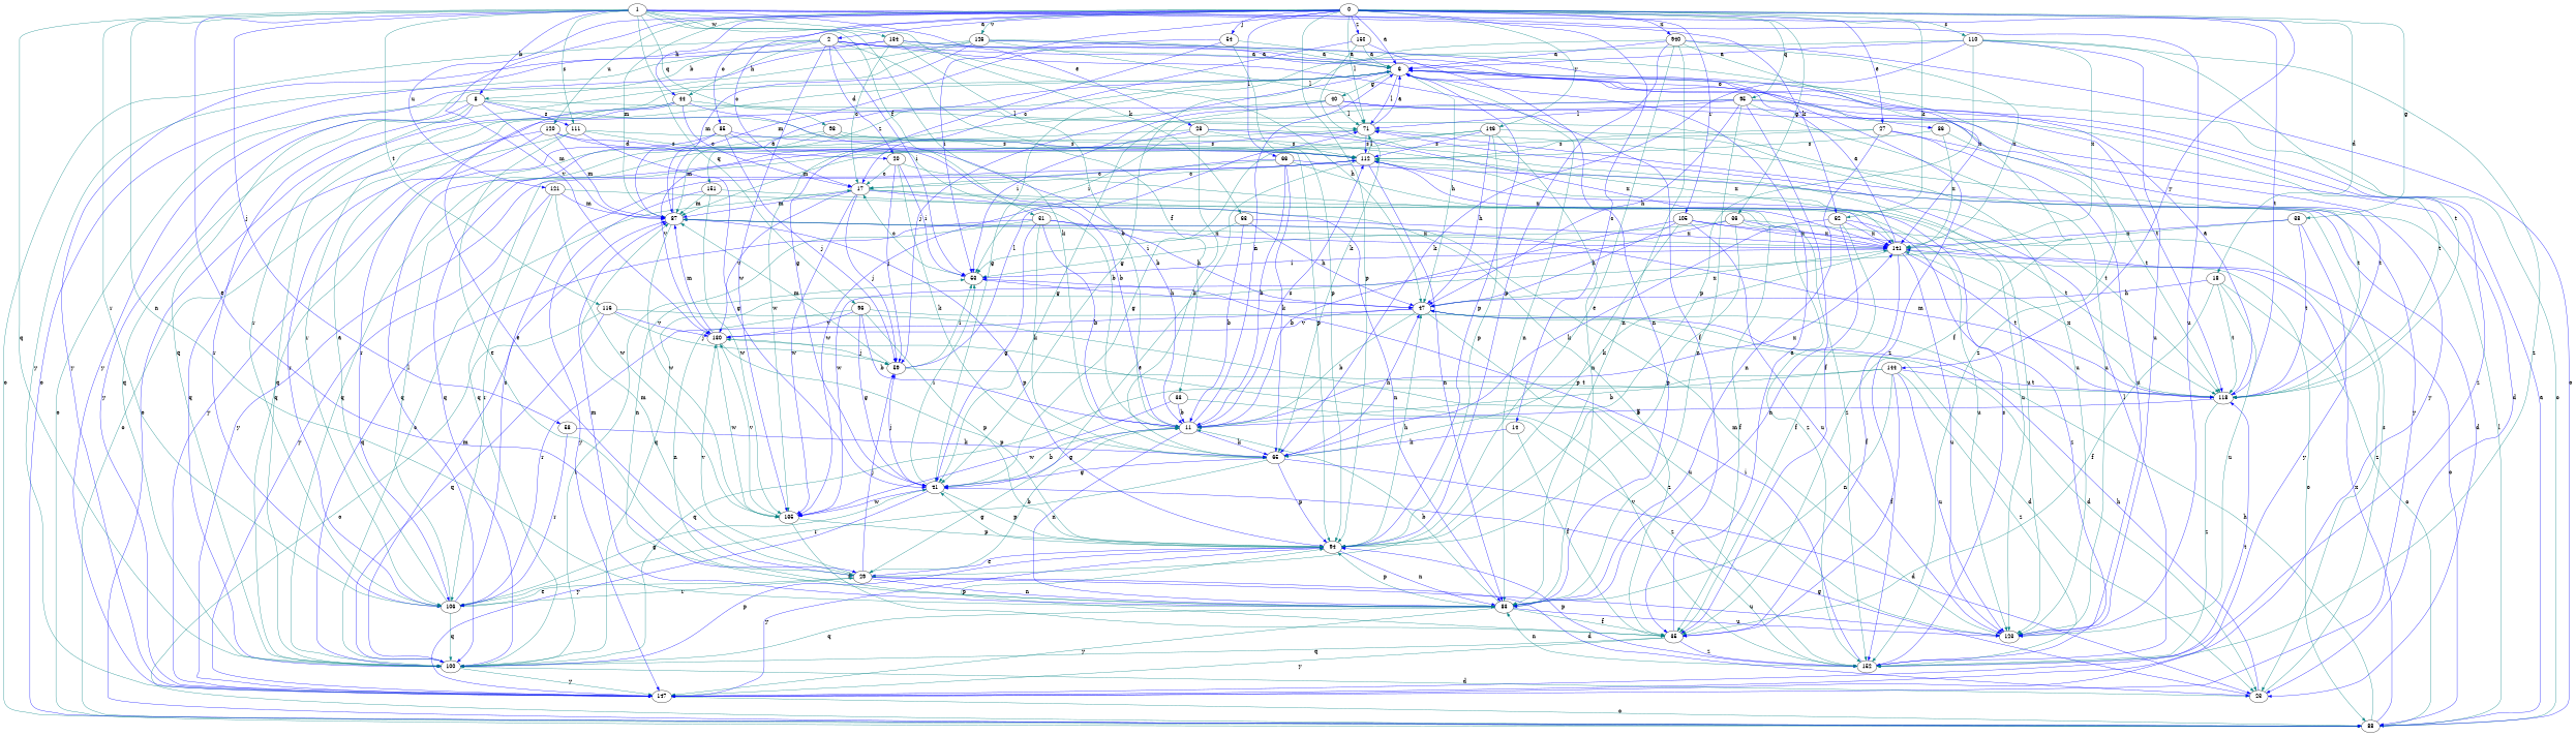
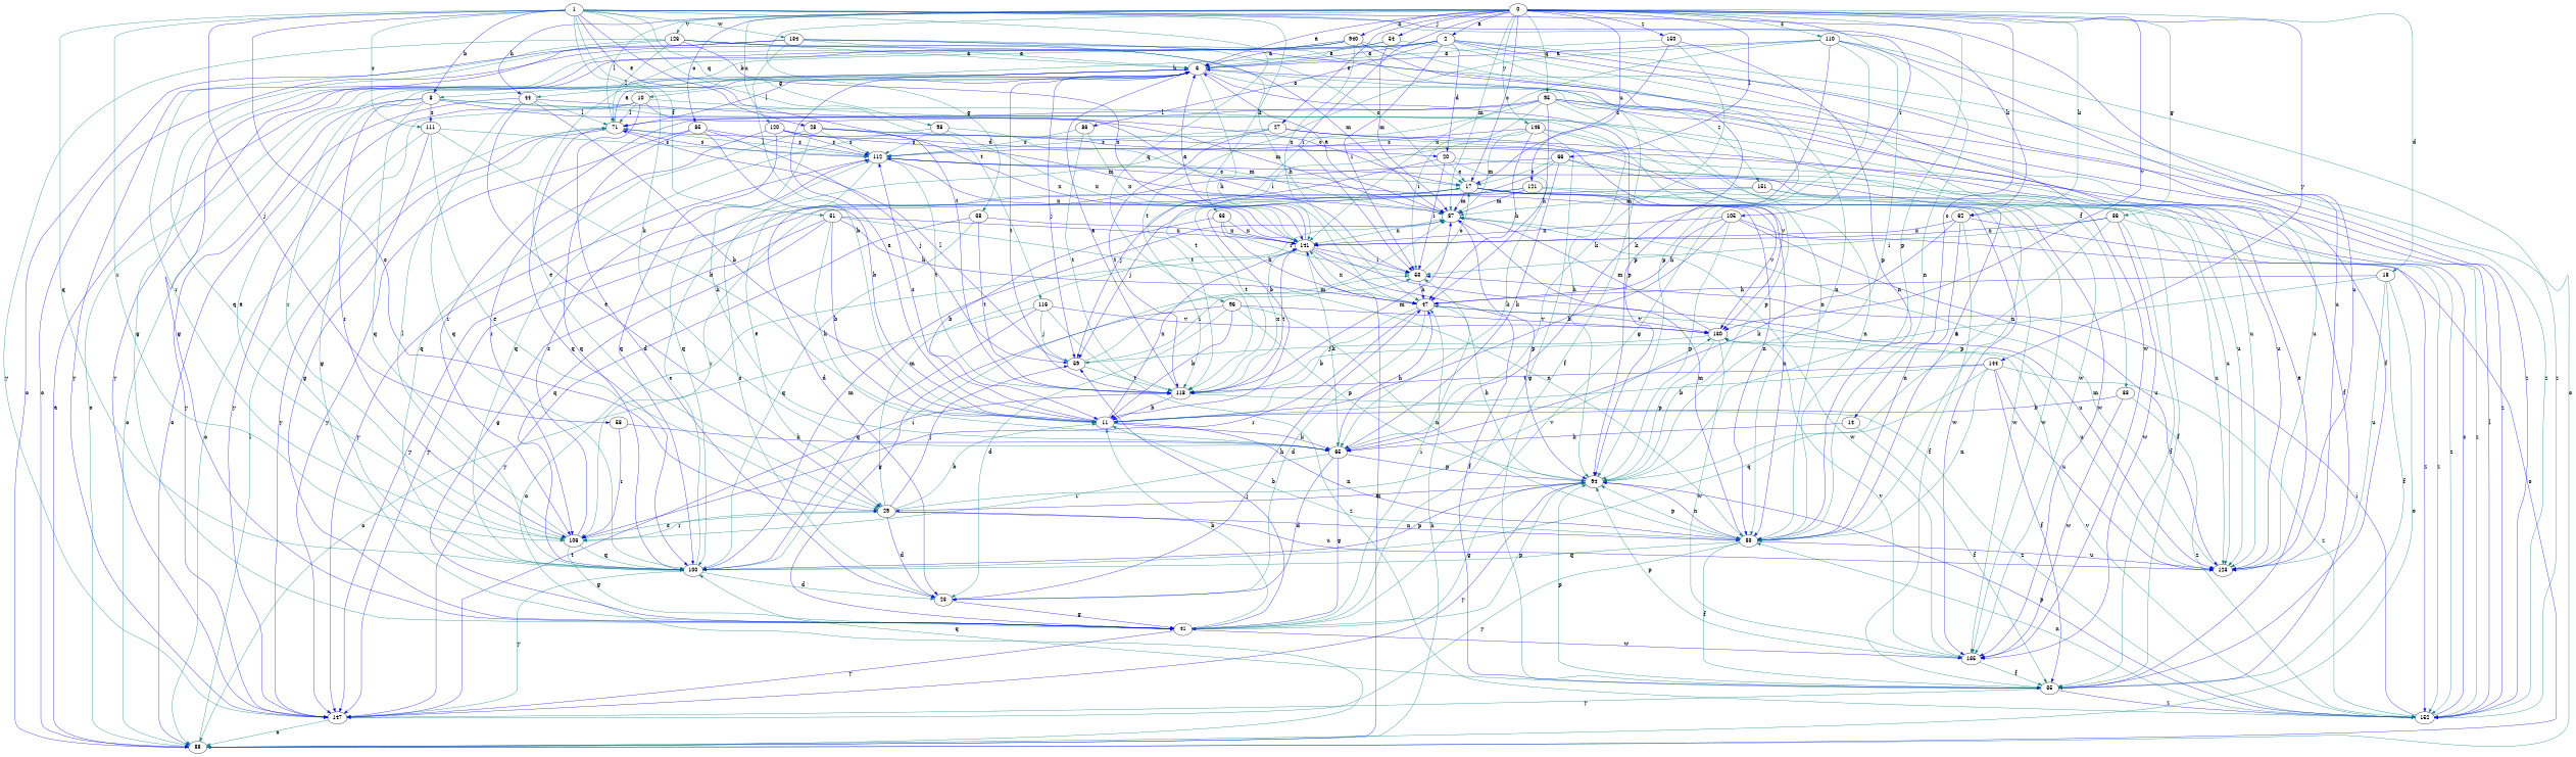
  strict digraph {
    edge [color=blue]
    0
    2
    6
    14
    17
    18
    27
    36
    38
    44
    53
    54
    62
    66
    71
    n16 [label=87]
    85
    94
    95
    105
    110
    120
    121
    126
    130
    n26 [label=940]
    144
    146
    150
    20
    8
    33
    35
    86
    88
    135
    147
    83
    106
    118
-   40
+   40 [label=10]
    47
    59
    151
    65
    152
    123
    100
    112
    141
    29
    11
    41
    23
    1
    28
    31
    58
    63
    96
    98
    111
    116
    134
    0 -> 2 [label=a]
    0 -> 6 [label=a]
    0 -> 14 [label=c]
    0 -> 17 [label=c]
    0 -> 18 [color=teal label=d]
    0 -> 27 [label=e]
    0 -> 36 [color=teal label=g]
    0 -> 38 [color=teal label=g]
    0 -> 44 [label=h]
    0 -> 53 [label=i]
    0 -> 54 [label=j]
    0 -> 62 [color=teal label=k]
    0 -> 66 [label=l]
    0 -> 71 [color=teal label=l]
    0 -> n16 [color=teal label=m]
    0 -> 85 [label=o]
    0 -> 94 [color=teal label=p]
    0 -> 95 [color=teal label=q]
    0 -> 105 [label=r]
    0 -> 110 [color=teal label=s]
    0 -> 120 [color=teal label=u]
    0 -> 121 [label=u]
    0 -> 126 [color=teal label=v]
    0 -> 130 [label=v]
    0 -> n26 [label=x]
    0 -> 144 [label=y]
    0 -> 146 [color=teal label=y]
    0 -> 150 [label=z]
    2 -> 6 [label=a]
    2 -> 44 [color=teal label=h]
    2 -> 53 [label=i]
    2 -> 20 [label=d]
    2 -> 8 [color=teal label=b]
    2 -> 33 [color=teal label=f]
    2 -> 35 [label=f]
    2 -> 86 [label=o]
    2 -> 88 [color=teal label=o]
    2 -> 135 [label=w]
    2 -> 147 [label=y]
    6 -> 71 [label=l]
    6 -> 94 [label=p]
    6 -> 88 [color=teal label=o]
    6 -> 83 [color=teal label=n]
    6 -> 106 [color=teal label=r]
    6 -> 118 [label=t]
    6 -> 40 [color=teal label=g]
    6 -> 47 [color=teal label=h]
    6 -> 59 [label=j]
    6 -> 151 [color=teal label=z]
    14 -> 35 [color=teal label=f]
    14 -> 65 [label=k]
    17 -> n16 [label=m]
    17 -> 130 [label=v]
    17 -> 135 [label=w]
    17 -> 83 [label=n]
    17 -> 118 [color=teal label=t]
    17 -> 59 [label=j]
    17 -> 152 [color=teal label=z]
    18 -> 35 [color=teal label=f]
    18 -> 88 [color=teal label=o]
    18 -> 118 [color=teal label=t]
    18 -> 47 [label=h]
    18 -> 123 [color=teal label=u]
    27 -> 83 [label=n]
    27 -> 118 [label=t]
    27 -> 123 [label=u]
    27 -> 100 [color=teal label=q]
    27 -> 112 [color=teal label=s]
    36 -> 53 [color=teal label=i]
    36 -> 94 [color=teal label=p]
    36 -> 35 [color=teal label=f]
    36 -> 135 [label=w]
-   36 -> 23 [color=teal label=z]
+   36 -> 152 [color=teal label=z]
    36 -> 141 [label=x]
    38 -> 147 [label=y]
    38 -> 118 [label=t]
    38 -> 100 [color=teal label=q]
    38 -> 141 [label=x]
    44 -> 17 [label=c]
    44 -> 71 [color=teal label=l]
    44 -> 88 [label=o]
    44 -> 100 [color=teal label=q]
    44 -> 29 [label=e]
    44 -> 11 [label=b]
    53 -> 17 [color=teal label=c]
    53 -> 47 [label=h]
    54 -> 6 [color=teal label=a]
    54 -> n16 [label=m]
    54 -> 94 [color=teal label=p]
    54 -> 41 [label=g]
    62 -> 35 [color=teal label=f]
    62 -> 83 [label=n]
    62 -> 65 [label=k]
    62 -> 152 [label=z]
    62 -> 141 [label=x]
    66 -> 17 [color=teal label=c]
    66 -> 135 [label=w]
    66 -> 65 [label=k]
    66 -> 123 [color=teal label=u]
    66 -> 11 [label=b]
    66 -> 23 [label=d]
    71 -> 6 [label=a]
    71 -> 147 [label=y]
    71 -> 100 [label=q]
    71 -> 112 [label=s]
    n16 -> 6 [label=a]
    n16 -> 94 [label=p]
    n16 -> 135 [color=teal label=w]
    n16 -> 141 [color=teal label=x]
    85 -> 147 [label=y]
    85 -> 59 [label=j]
    85 -> 100 [label=q]
    85 -> 112 [label=s]
    85 -> 11 [label=b]
    94 -> 147 [label=y]
    94 -> 83 [label=n]
    94 -> 47 [color=teal label=h]
    94 -> 29 [label=e]
    94 -> 41 [color=teal label=g]
    95 -> 53 [color=teal label=i]
    95 -> 71 [label=l]
    95 -> 35 [label=f]
    95 -> 83 [color=teal label=n]
    95 -> 106 [label=r]
    95 -> 118 [color=teal label=t]
    95 -> 47 [label=h]
    95 -> 152 [label=z]
    95 -> 123 [color=teal label=u]
    105 -> 94 [color=teal label=p]
    105 -> 88 [label=o]
    105 -> 47 [label=h]
    105 -> 123 [label=u]
    105 -> 141 [label=x]
    105 -> 11 [label=b]
    110 -> 6 [label=a]
    110 -> 94 [color=teal label=p]
    110 -> 118 [color=teal label=t]
    110 -> 65 [label=k]
    110 -> 152 [color=teal label=z]
    110 -> 123 [label=u]
    110 -> 141 [color=teal label=x]
    110 -> 41 [color=teal label=g]
    120 -> n16 [label=m]
    120 -> 20 [label=d]
    120 -> 106 [label=r]
    120 -> 100 [label=q]
    120 -> 112 [label=s]
    121 -> n16 [label=m]
    121 -> 135 [color=teal label=w]
    121 -> 147 [label=y]
    121 -> 106 [color=teal label=r]
    121 -> 123 [color=teal label=u]
    126 -> 6 [color=teal label=a]
    126 -> 71 [color=teal label=l]
    126 -> n16 [label=m]
    126 -> 147 [color=teal label=y]
    126 -> 106 [color=teal label=r]
    126 -> 152 [color=teal label=z]
    126 -> 100 [color=teal label=q]
    126 -> 141 [label=x]
    130 -> n16 [label=m]
    130 -> 94 [color=teal label=p]
    130 -> 135 [color=teal label=w]
    130 -> 59 [color=teal label=j]
    n26 -> 6 [label=a]
    n26 -> 94 [label=p]
    n26 -> 35 [color=teal label=f]
    n26 -> 88 [label=o]
    n26 -> 83 [color=teal label=n]
    n26 -> 141 [color=teal label=x]
    n26 -> 29 [color=teal label=e]
    n26 -> 41 [color=teal label=g]
    144 -> 35 [label=f]
    144 -> 83 [color=teal label=n]
    144 -> 118 [label=t]
    144 -> 152 [color=teal label=z]
    144 -> 123 [label=u]
    144 -> 100 [color=teal label=q]
    144 -> 11 [color=teal label=b]
    146 -> n16 [color=teal label=m]
    146 -> 94 [color=teal label=p]
    146 -> 83 [color=teal label=n]
    146 -> 118 [color=teal label=t]
    146 -> 47 [label=h]
    146 -> 112 [label=s]
    146 -> 41 [color=teal label=g]
    150 -> 6 [color=teal label=a]
    150 -> 17 [label=c]
    150 -> 83 [label=n]
    150 -> 65 [color=teal label=k]
    20 -> 17 [color=teal label=c]
    20 -> 53 [label=i]
    20 -> 59 [label=j]
    20 -> 65 [color=teal label=k]
    20 -> 152 [color=teal label=z]
    8 -> n16 [label=m]
-   8 -> 94 [color=teal label=p]
+   8 -> 94 [color=teal label=h]
    8 -> 88 [color=teal label=o]
    8 -> 147 [label=y]
    8 -> 106 [label=r]
    8 -> 123 [color=teal label=u]
    8 -> 100 [color=teal label=q]
    8 -> 111 [label=s]
    33 -> 135 [label=w]
    33 -> 152 [color=teal label=z]
    33 -> 11 [label=b]
    35 -> 6 [label=a]
    35 -> 94 [color=teal label=p]
    35 -> 147 [color=teal label=y]
    35 -> 152 [label=z]
    35 -> 100 [color=teal label=q]
    86 -> 118 [color=teal label=t]
    86 -> 112 [color=teal label=s]
    86 -> 141 [color=teal label=x]
    88 -> 6 [label=a]
    88 -> 71 [color=teal label=l]
    88 -> 47 [color=teal label=h]
    88 -> 141 [label=x]
    135 -> 94 [color=teal label=p]
    135 -> 130 [color=teal label=v]
    135 -> 35 [color=teal label=f]
    147 -> 88 [color=teal label=o]
    147 -> 118 [label=t]
    83 -> n16 [label=m]
    83 -> 94 [color=teal label=p]
    83 -> 35 [color=teal label=f]
    83 -> 147 [color=teal label=y]
    83 -> 123 [label=u]
    83 -> 100 [color=teal label=q]
    83 -> 11 [color=teal label=b]
    106 -> 6 [color=teal label=a]
    106 -> 71 [color=teal label=l]
    106 -> 100 [color=teal label=q]
    106 -> 112 [label=s]
    106 -> 29 [color=teal label=e]
    106 -> 41 [color=teal label=g]
    118 -> 6 [label=a]
    118 -> n16 [label=m]
    118 -> 152 [color=teal label=z]
    118 -> 141 [color=teal label=x]
    118 -> 11 [label=b]
    40 -> 53 [label=i]
    40 -> 71 [color=teal label=l]
    40 -> 135 [color=teal label=w]
    40 -> 147 [label=y]
    40 -> 41 [color=teal label=g]
    40 -> 23 [label=d]
    47 -> 130 [label=v]
    47 -> 106 [label=r]
    47 -> 123 [color=teal label=u]
    47 -> 141 [color=teal label=x]
    47 -> 11 [color=teal label=b]
    47 -> 23 [color=teal label=d]
    59 -> 53 [color=teal label=i]
    59 -> 71 [label=l]
    59 -> n16 [color=teal label=m]
    59 -> 118 [color=teal label=t]
    151 -> n16 [color=teal label=m]
    151 -> 35 [color=teal label=f]
    151 -> 135 [color=teal label=w]
    151 -> 147 [label=y]
    65 -> 94 [label=p]
    65 -> 106 [color=teal label=r]
    65 -> 47 [label=h]
    65 -> 41 [label=g]
    65 -> 23 [label=d]
    152 -> 53 [label=i]
    152 -> 71 [label=l]
    152 -> 94 [label=p]
    152 -> 130 [color=teal label=v]
    152 -> 83 [color=teal label=n]
    152 -> 112 [label=s]
    123 -> n16 [color=teal label=m]
    100 -> 17 [color=teal label=c]
    100 -> 53 [color=teal label=i]
    100 -> n16 [label=m]
    100 -> 94 [label=p]
    100 -> 147 [color=teal label=y]
    100 -> 23 [color=teal label=d]
    112 -> 17 [color=teal label=c]
    112 -> 71 [color=teal label=l]
    112 -> 147 [label=y]
    112 -> 83 [label=n]
    112 -> 118 [color=teal label=t]
    112 -> 141 [label=x]
    112 -> 29 [color=teal label=e]
    141 -> 6 [label=a]
    141 -> 53 [label=i]
    141 -> 35 [label=f]
    141 -> 88 [color=teal label=o]
    141 -> 118 [label=t]
    141 -> 65 [color=teal label=k]
    141 -> 123 [label=u]
    29 -> n16 [color=teal label=m]
    29 -> 130 [color=teal label=v]
    29 -> 83 [label=n]
    29 -> 106 [color=teal label=r]
    29 -> 59 [label=j]
    29 -> 123 [label=u]
    29 -> 11 [color=teal label=b]
    29 -> 23 [label=d]
    11 -> 6 [label=a]
    11 -> 83 [label=n]
    11 -> 65 [label=k]
    11 -> 112 [label=s]
    11 -> 141 [label=x]
-   11 -> 41 [label=g]
    41 -> 53 [color=teal label=i]
    41 -> 94 [color=teal label=p]
    41 -> 135 [label=w]
    41 -> 147 [label=y]
    41 -> 59 [label=j]
    41 -> 11 [color=teal label=b]
    23 -> 47 [label=h]
    23 -> 112 [color=teal label=s]
    23 -> 41 [label=g]
    1 -> 62 [label=k]
    1 -> 8 [label=b]
    1 -> 83 [color=teal label=n]
    1 -> 106 [color=teal label=r]
    1 -> 118 [label=t]
    1 -> 65 [color=teal label=k]
    1 -> 123 [label=u]
    1 -> 100 [color=teal label=q]
    1 -> 29 [label=e]
    1 -> 28 [label=e]
    1 -> 31 [color=teal label=f]
    1 -> 58 [label=j]
    1 -> 63 [color=teal label=k]
    1 -> 96 [color=teal label=q]
    1 -> 98 [color=teal label=q]
    1 -> 111 [color=teal label=s]
    1 -> 116 [color=teal label=t]
    1 -> 134 [color=teal label=w]
    28 -> 130 [label=v]
    28 -> 65 [color=teal label=k]
    28 -> 123 [color=teal label=u]
    28 -> 100 [color=teal label=q]
    28 -> 112 [color=teal label=s]
    28 -> 141 [label=x]
    31 -> 83 [color=teal label=n]
    31 -> 47 [label=h]
    31 -> 65 [color=teal label=k]
    31 -> 100 [label=q]
    31 -> 141 [label=x]
    31 -> 11 [label=b]
    31 -> 41 [label=g]
    58 -> 106 [label=r]
    58 -> 65 [label=k]
    63 -> 53 [color=teal label=i]
    63 -> 47 [label=h]
    63 -> 141 [label=x]
    63 -> 11 [label=b]
    96 -> 94 [color=teal label=p]
    96 -> 130 [label=v]
    96 -> 83 [color=teal label=n]
    96 -> 11 [label=b]
    96 -> 41 [label=g]
    96 -> 23 [color=teal label=d]
    98 -> n16 [color=teal label=m]
    98 -> 100 [color=teal label=q]
    98 -> 112 [color=teal label=s]
    98 -> 141 [color=teal label=x]
    111 -> 88 [color=teal label=o]
    111 -> 112 [color=teal label=s]
    111 -> 29 [color=teal label=e]
    111 -> 11 [color=teal label=b]
    111 -> 41 [label=g]
    116 -> 130 [label=v]
    116 -> 88 [color=teal label=o]
    116 -> 59 [color=teal label=j]
    116 -> 152 [color=teal label=z]
    116 -> 100 [label=q]
    134 -> 6 [color=teal label=a]
    134 -> 17 [color=teal label=c]
    134 -> 88 [label=o]
    134 -> 147 [label=y]
    134 -> 47 [color=teal label=h]
    134 -> 152 [label=z]
    134 -> 11 [color=teal label=b]
  }
